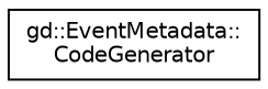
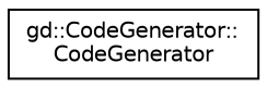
  digraph {
    rankdir=LR
-   n1 [color=black fillcolor=white fontname=Helvetica fontsize=10 height=0.2 label="gd::EventMetadata::\lCodeGenerator" shape=record style=filled width=0.4]
+   n1 [color=black fillcolor=white fontname=Helvetica fontsize=10 height=0.2 label="gd::CodeGenerator::\lCodeGenerator" shape=record style=filled width=0.4]
  }
